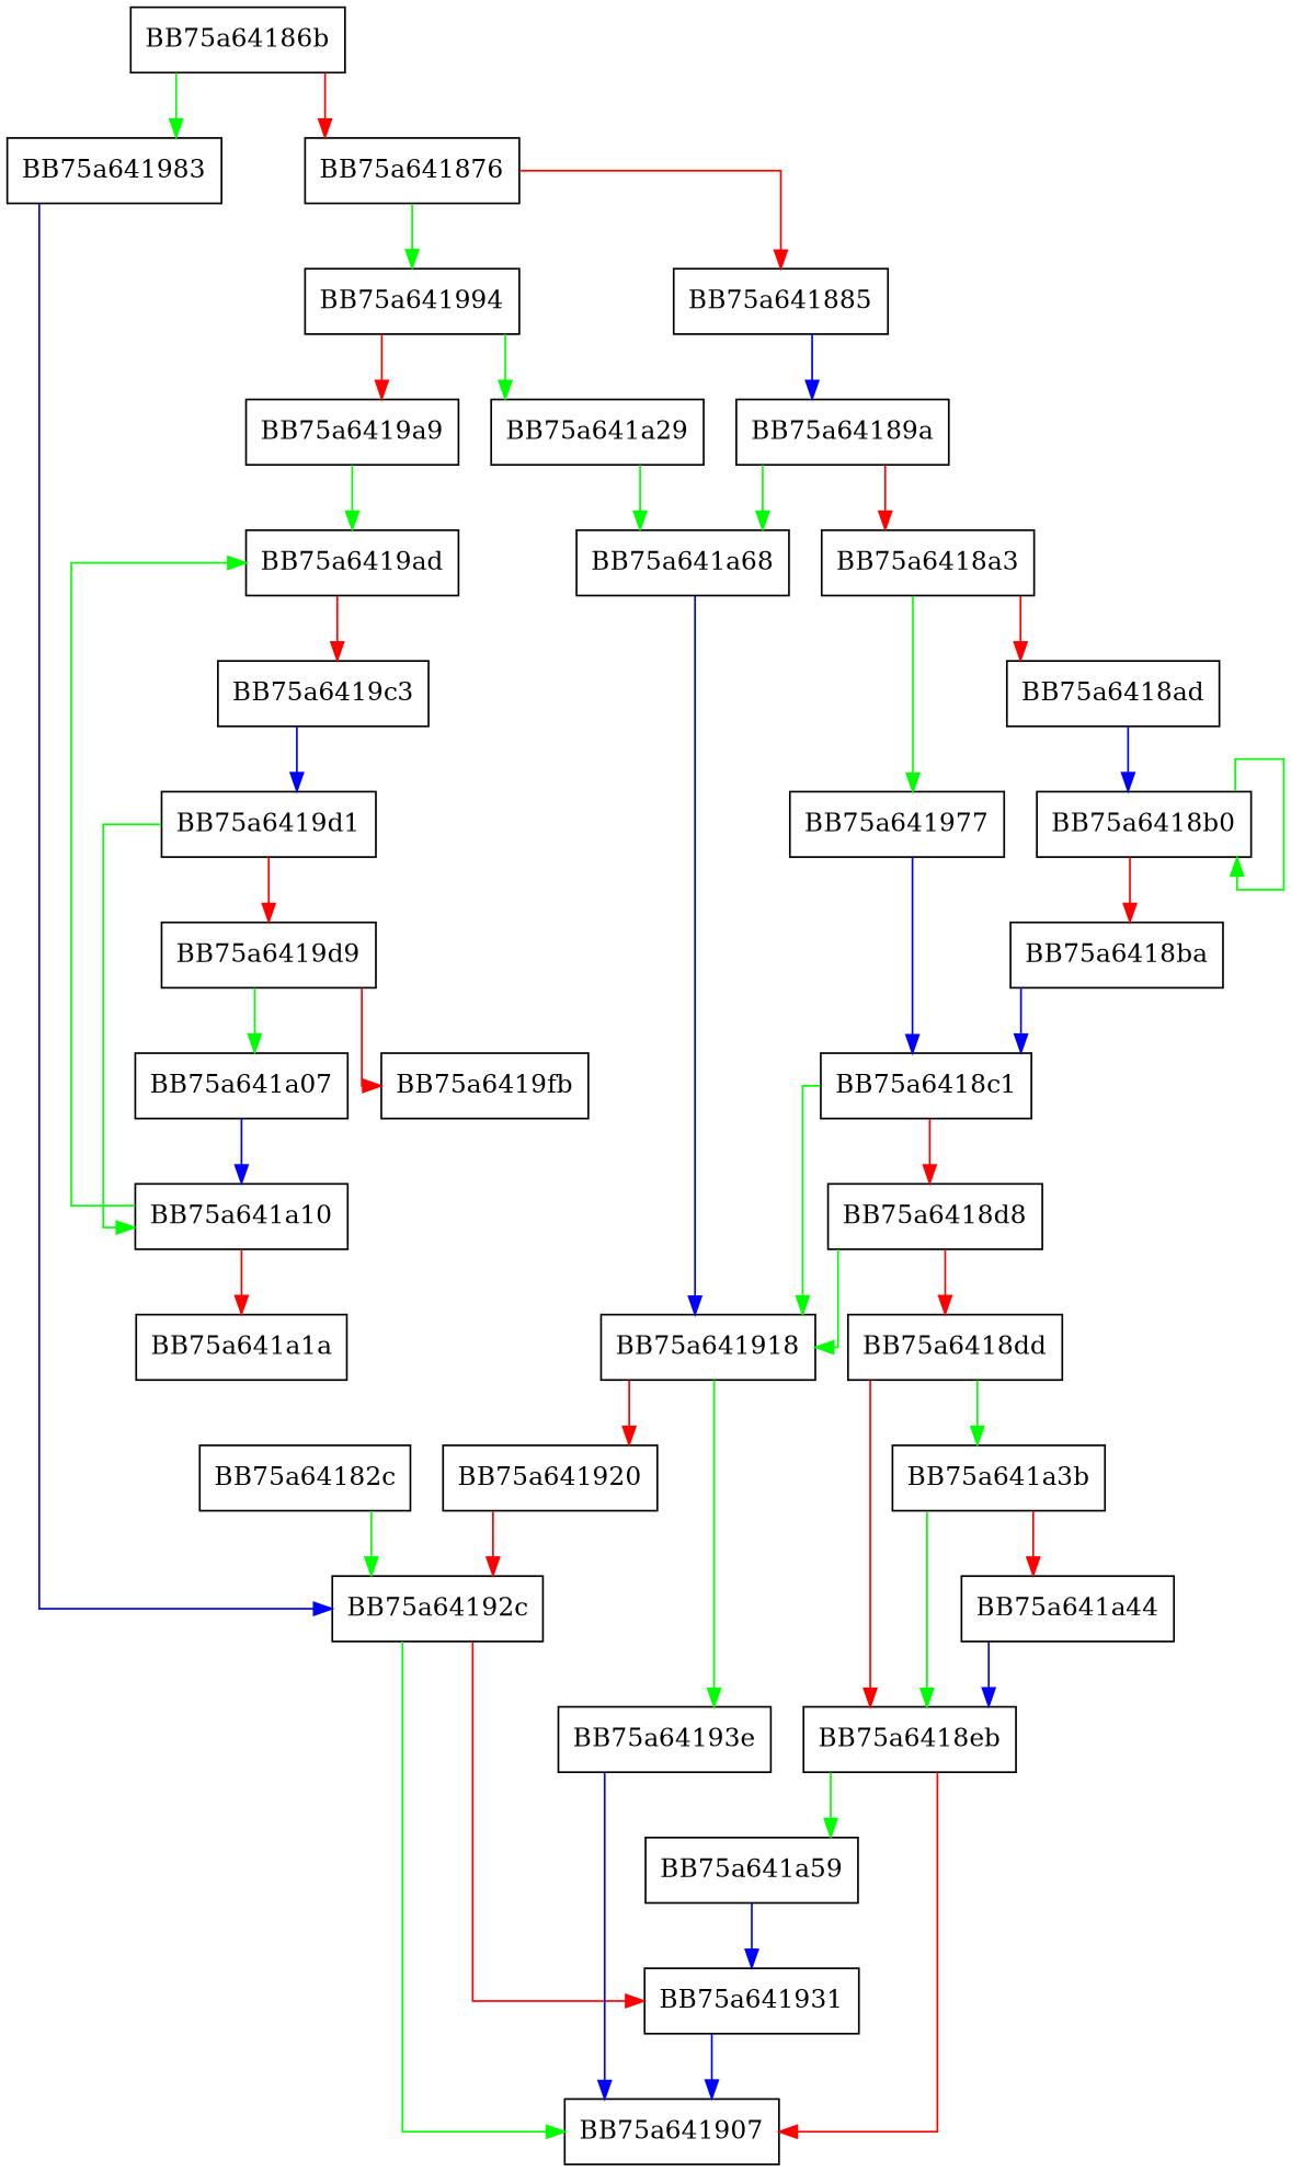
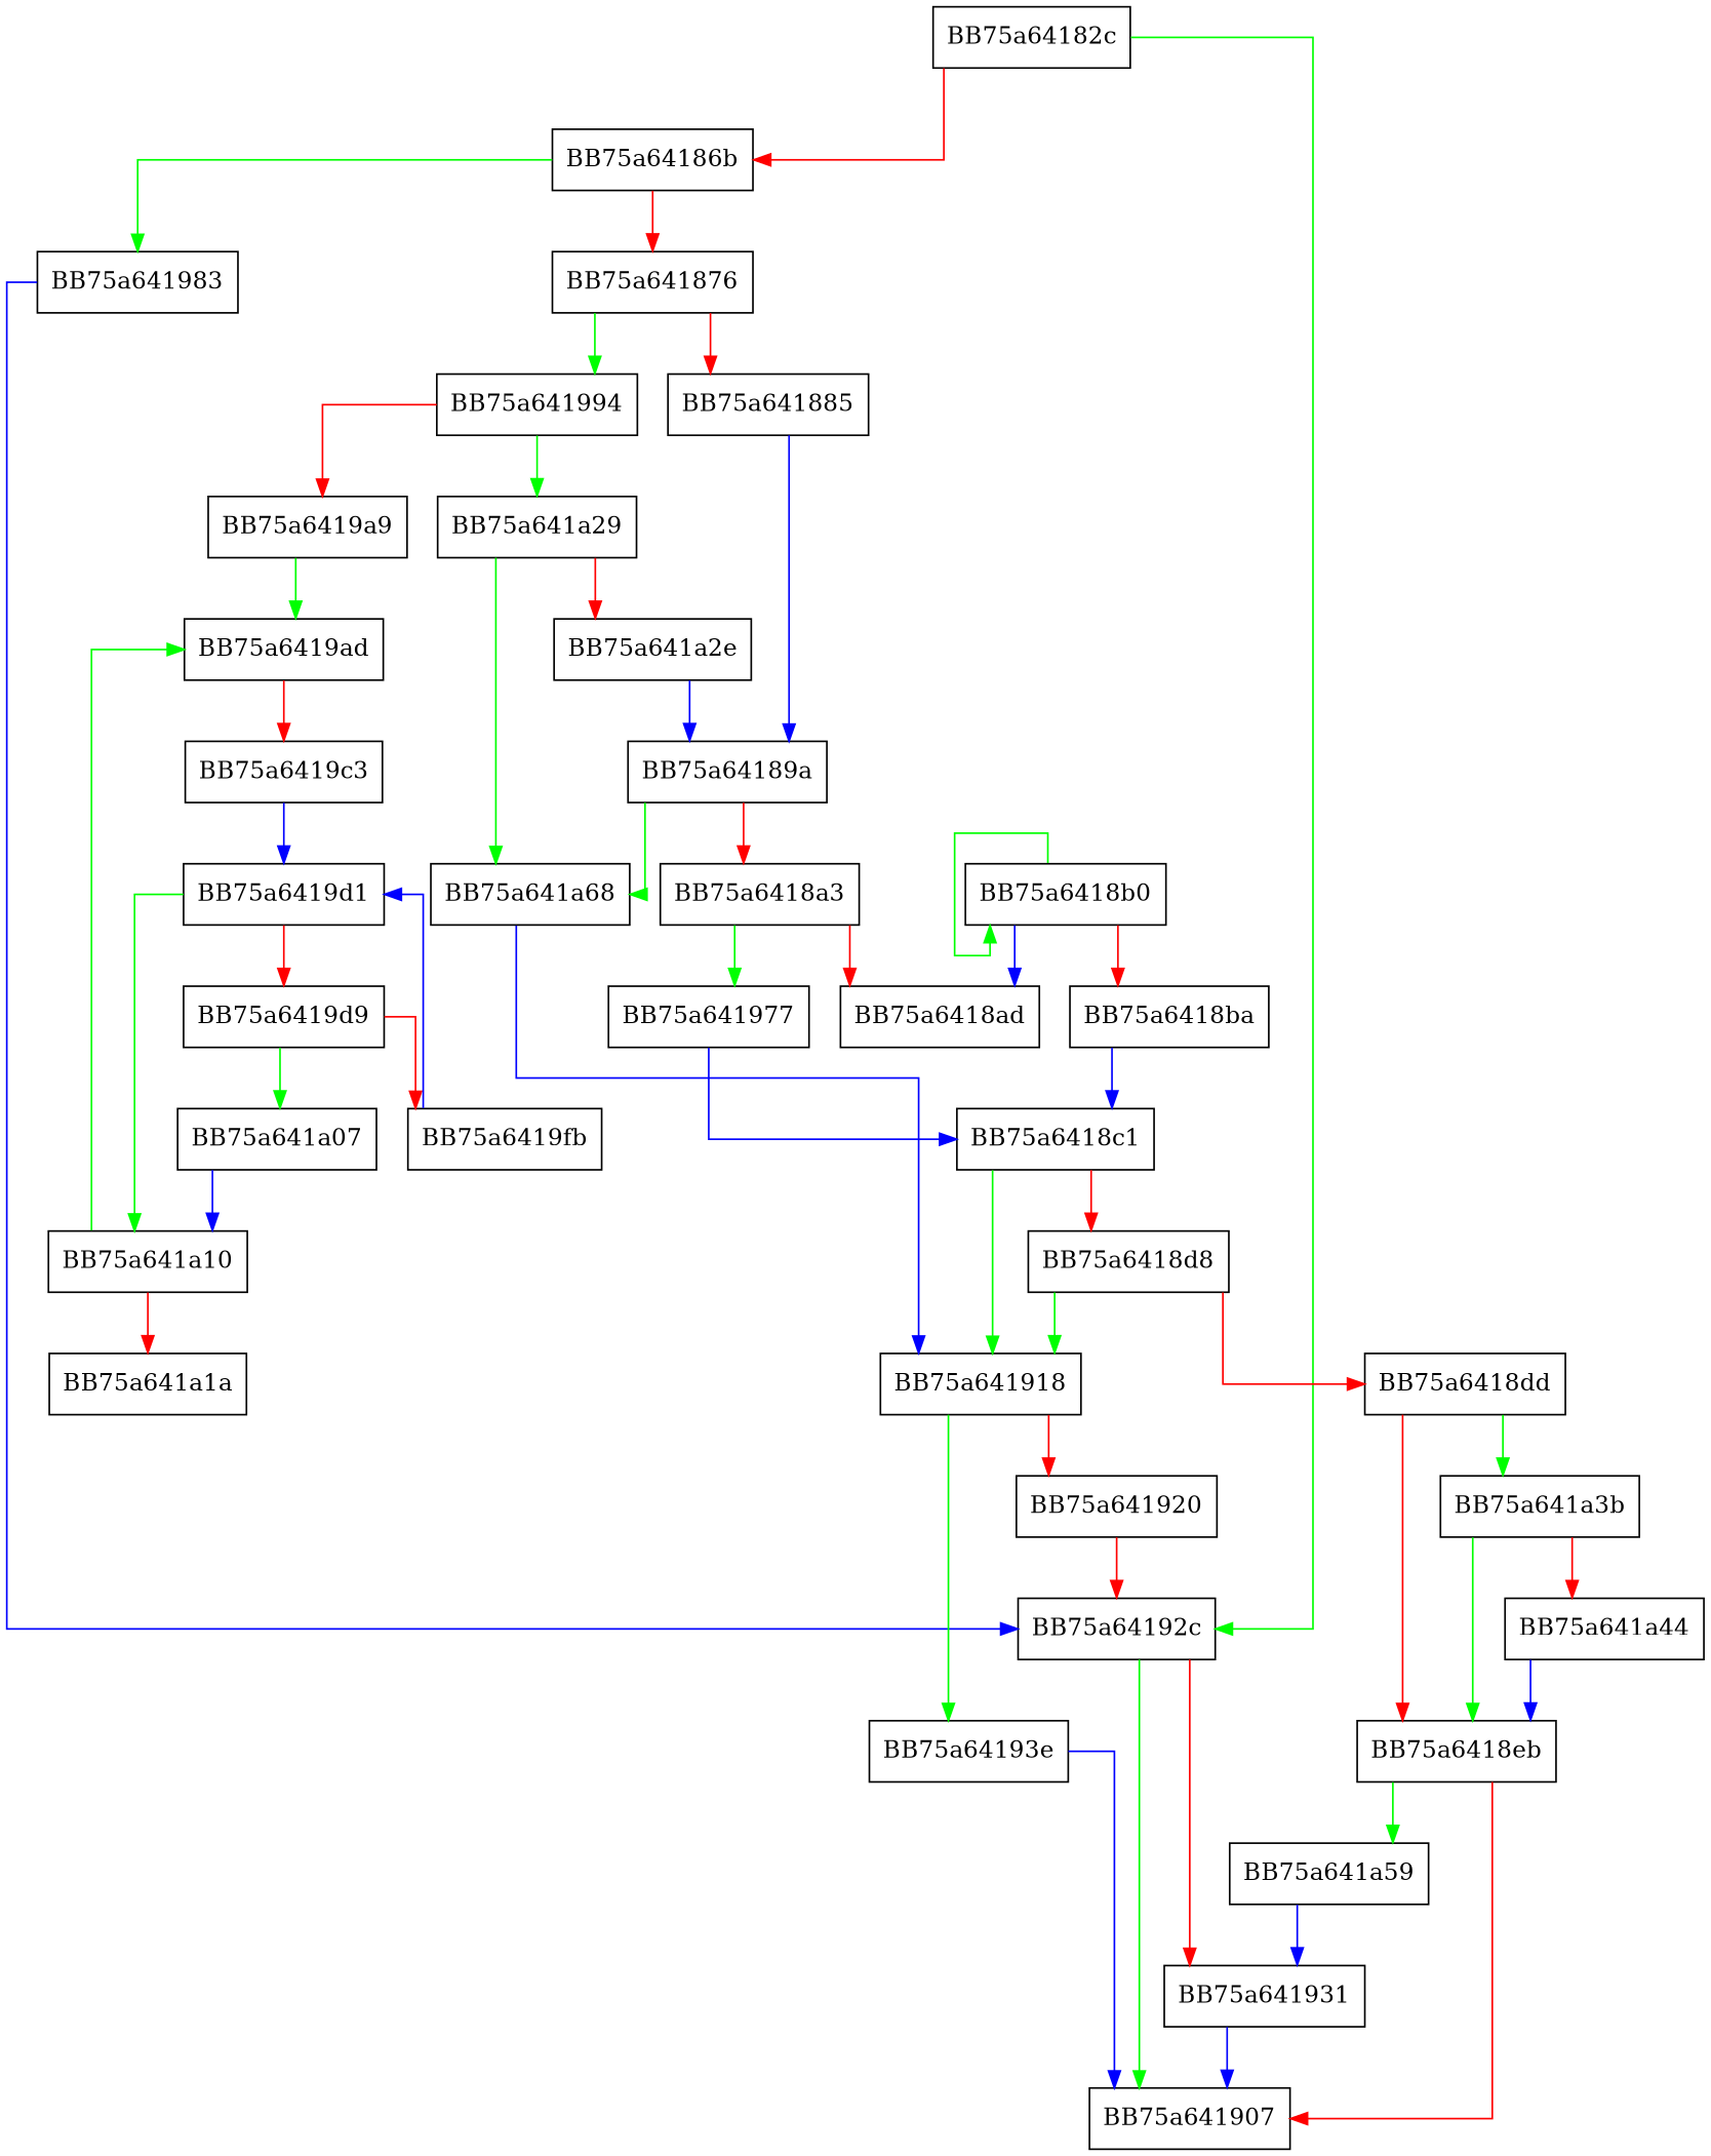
  digraph {
    splines=ortho
    node [shape=box]
    edge [color=red]
    BB75a64182c
    BB75a64192c
    BB75a64186b
    BB75a641907
    BB75a641931
    BB75a641983
    BB75a641876
    BB75a641994
    BB75a641885
    BB75a641a29
    BB75a6419a9
    BB75a64189a
    BB75a641a68
+   BB75a641a2e
    BB75a6419ad
    BB75a6418a3
    BB75a641918
    BB75a641977
    BB75a6418ad
    BB75a64193e
    BB75a641920
    BB75a6418c1
    BB75a6418b0
    BB75a6418d8
    BB75a6418ba
    BB75a6418dd
    BB75a641a3b
    BB75a6418eb
    BB75a641a44
    BB75a641a59
    BB75a6419c3
    BB75a641a10
    BB75a641a1a
    BB75a6419d1
    BB75a6419d9
    BB75a641a07
    BB75a6419fb
    BB75a64182c -> BB75a64192c [color=green]
+   BB75a64182c -> BB75a64186b
    BB75a64192c -> BB75a641907 [color=green]
    BB75a64192c -> BB75a641931
    BB75a64186b -> BB75a641983 [color=green]
    BB75a64186b -> BB75a641876
    BB75a641931 -> BB75a641907 [color=blue]
    BB75a641983 -> BB75a64192c [color=blue]
    BB75a641876 -> BB75a641994 [color=green]
    BB75a641876 -> BB75a641885
    BB75a641994 -> BB75a641a29 [color=green]
    BB75a641994 -> BB75a6419a9
    BB75a641885 -> BB75a64189a [color=blue]
    BB75a641a29 -> BB75a641a68 [color=green]
+   BB75a641a29 -> BB75a641a2e
    BB75a6419a9 -> BB75a6419ad [color=green]
    BB75a64189a -> BB75a641a68 [color=green]
    BB75a64189a -> BB75a6418a3
    BB75a641a68 -> BB75a641918 [color=blue]
+   BB75a641a2e -> BB75a64189a [color=blue]
    BB75a6419ad -> BB75a6419c3
    BB75a6418a3 -> BB75a641977 [color=green]
    BB75a6418a3 -> BB75a6418ad
    BB75a641918 -> BB75a64193e [color=green]
    BB75a641918 -> BB75a641920
    BB75a641977 -> BB75a6418c1 [color=blue]
-   BB75a6418ad -> BB75a6418b0 [color=blue]
+   BB75a6418b0 -> BB75a6418ad [color=blue]
    BB75a64193e -> BB75a641907 [color=blue]
    BB75a641920 -> BB75a64192c
    BB75a6418c1 -> BB75a641918 [color=green]
    BB75a6418c1 -> BB75a6418d8
    BB75a6418b0 -> BB75a6418b0 [color=green]
    BB75a6418b0 -> BB75a6418ba
    BB75a6418d8 -> BB75a641918 [color=green]
    BB75a6418d8 -> BB75a6418dd
    BB75a6418ba -> BB75a6418c1 [color=blue]
    BB75a6418dd -> BB75a641a3b [color=green]
    BB75a6418dd -> BB75a6418eb
    BB75a641a3b -> BB75a6418eb [color=green]
    BB75a641a3b -> BB75a641a44
    BB75a6418eb -> BB75a641907
    BB75a6418eb -> BB75a641a59 [color=green]
    BB75a641a44 -> BB75a6418eb [color=blue]
    BB75a641a59 -> BB75a641931 [color=blue]
    BB75a6419c3 -> BB75a6419d1 [color=blue]
    BB75a641a10 -> BB75a6419ad [color=green]
    BB75a641a10 -> BB75a641a1a
    BB75a6419d1 -> BB75a641a10 [color=green]
    BB75a6419d1 -> BB75a6419d9
    BB75a6419d9 -> BB75a641a07 [color=green]
    BB75a6419d9 -> BB75a6419fb
    BB75a641a07 -> BB75a641a10 [color=blue]
+   BB75a6419fb -> BB75a6419d1 [color=blue]
  }
